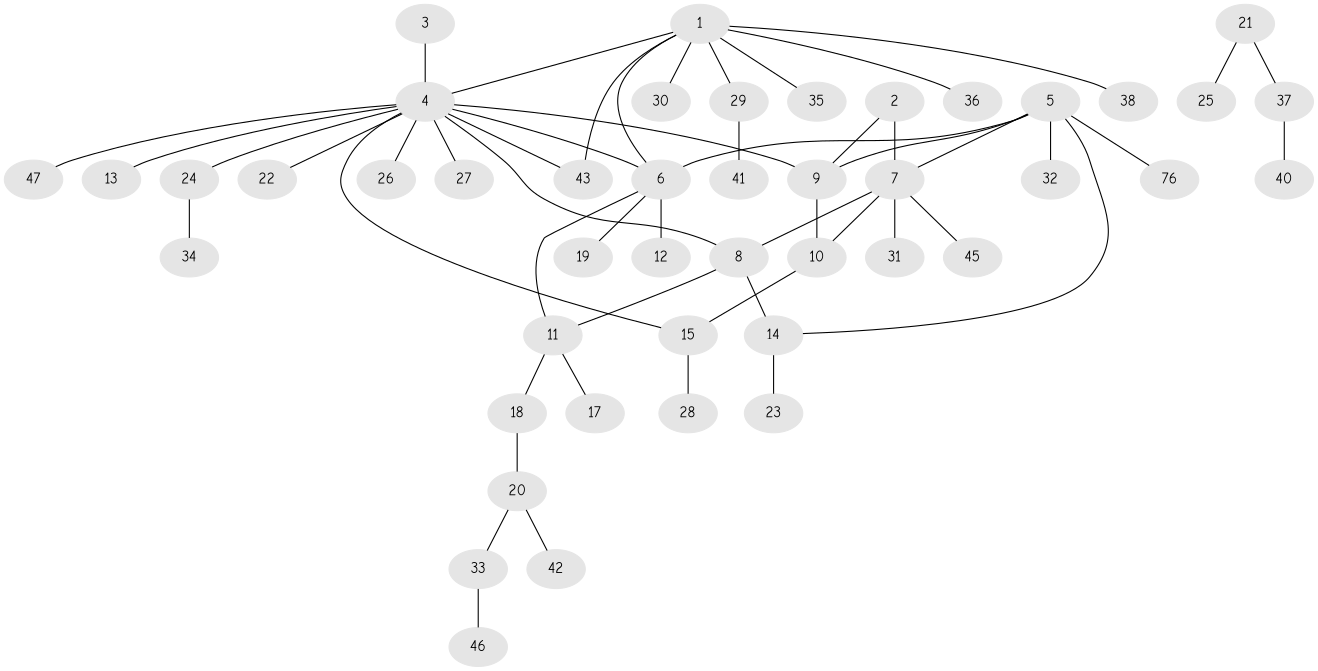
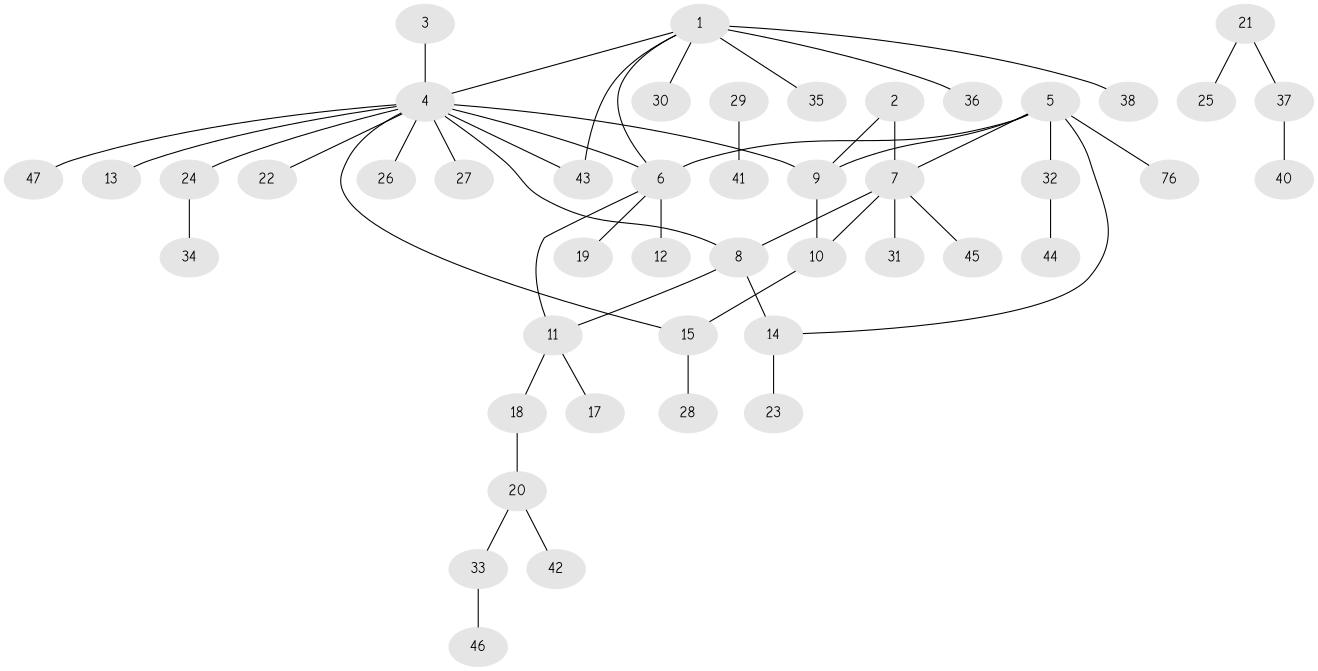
  graph {
    fontname="Comic Neue"
    node [color=gray90 fontname="Comic Neue" style=filled]
    edge [fontname="Comic Neue"]
    1
    4
    6
    29
    30
    35
    36
    38
    43
    2
    7
    9
    8
    13
    15
    22
    24
    26
    27
    47
    11
    12
    19
    41
    10
    31
    45
    3
    14
    28
    34
    5
    n33 [label=76]
    32
    23
+   44
    17
    18
    21
    25
    37
    20
    33
    42
    46
    40
    1 -- 4
    1 -- 6
-   1 -- 29
    1 -- 30
    1 -- 35
    1 -- 36
    1 -- 38
    1 -- 43
    4 -- 6
    4 -- 43
    4 -- 9
    4 -- 8
    4 -- 13
    4 -- 15
    4 -- 22
    4 -- 24
    4 -- 26
    4 -- 27
    4 -- 47
    6 -- 11
    6 -- 12
    6 -- 19
    29 -- 41
    2 -- 7
    2 -- 9
    7 -- 8
    7 -- 10
    7 -- 31
    7 -- 45
    9 -- 10
    8 -- 11
    8 -- 14
    15 -- 28
    24 -- 34
    11 -- 17
    11 -- 18
    10 -- 15
    3 -- 4
    14 -- 23
    5 -- 6
    5 -- 7
    5 -- 9
    5 -- 14
    5 -- n33
    5 -- 32
+   32 -- 44
    18 -- 20
    21 -- 25
    21 -- 37
    37 -- 40
    20 -- 33
    20 -- 42
    33 -- 46
  }
